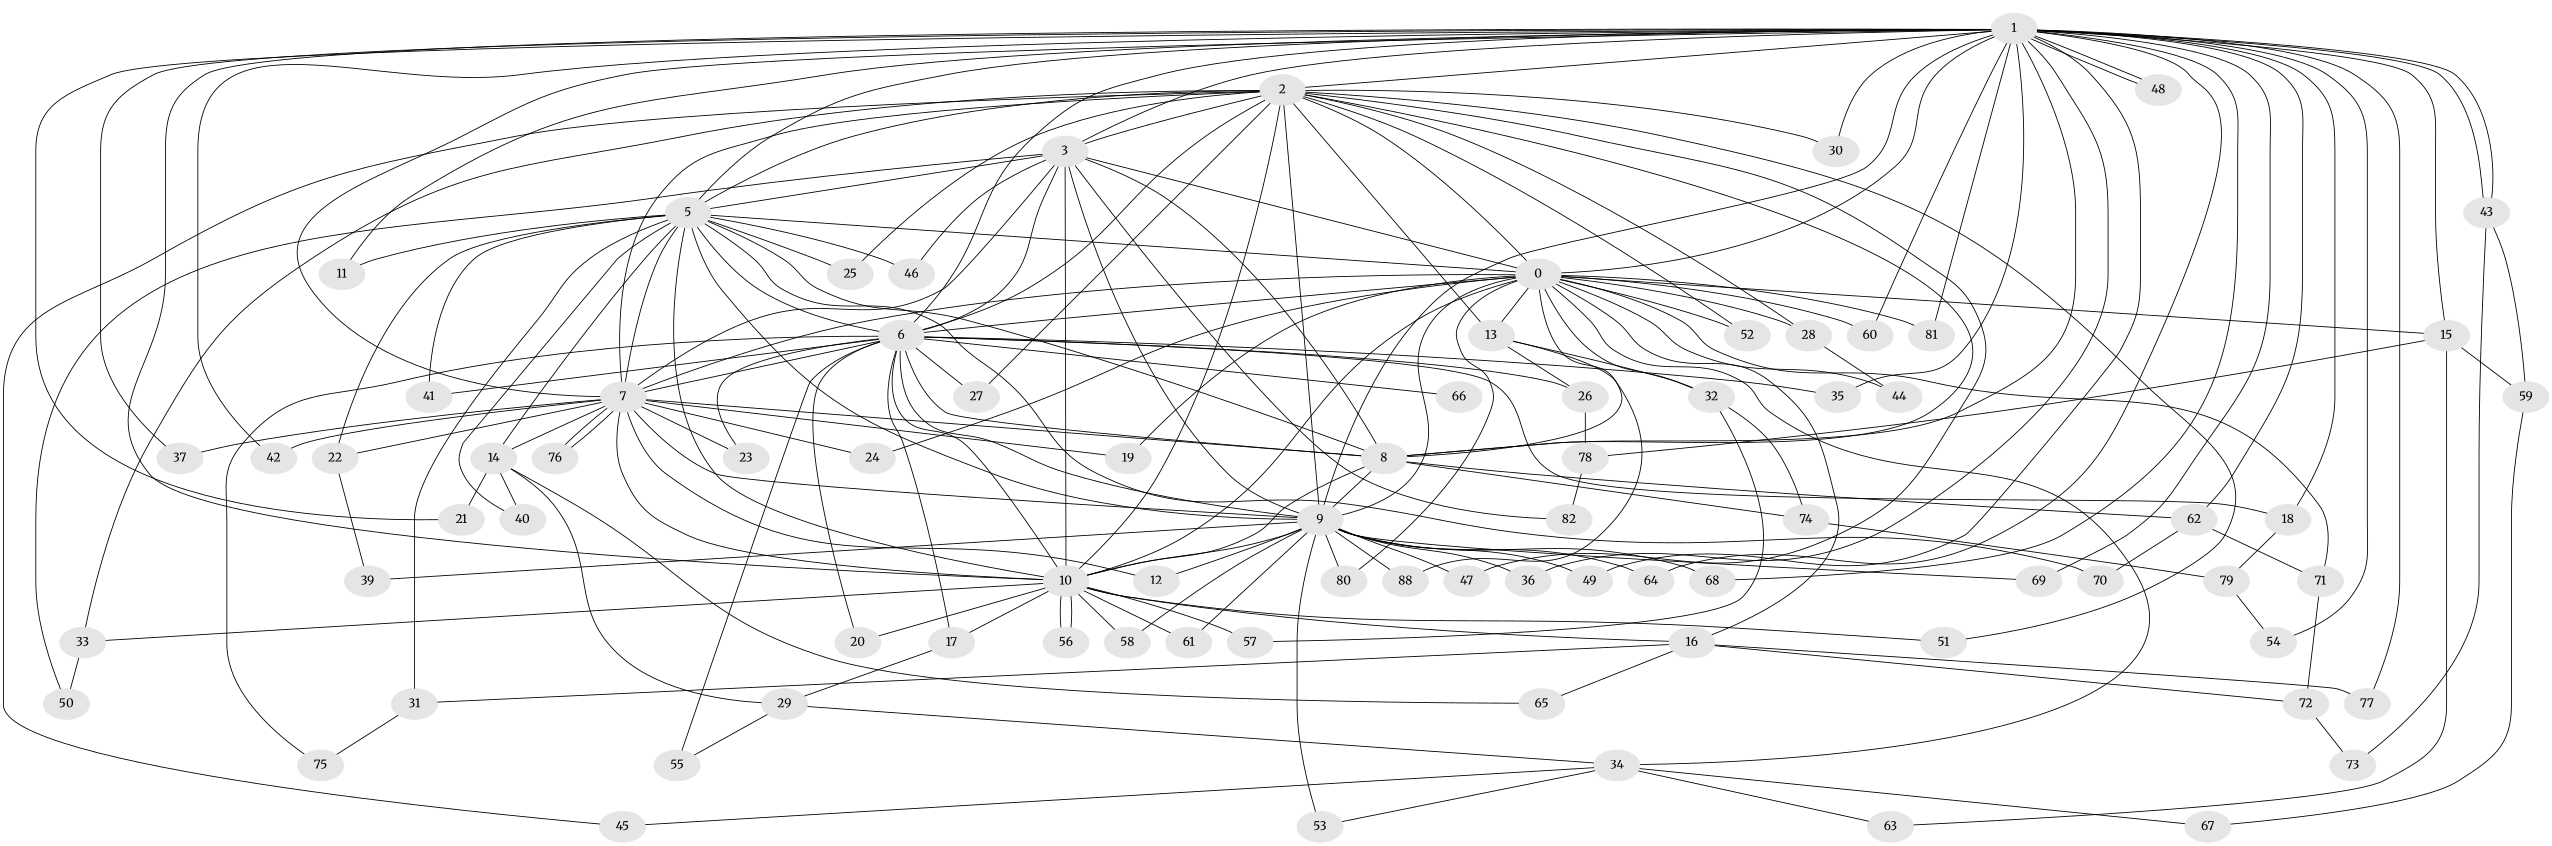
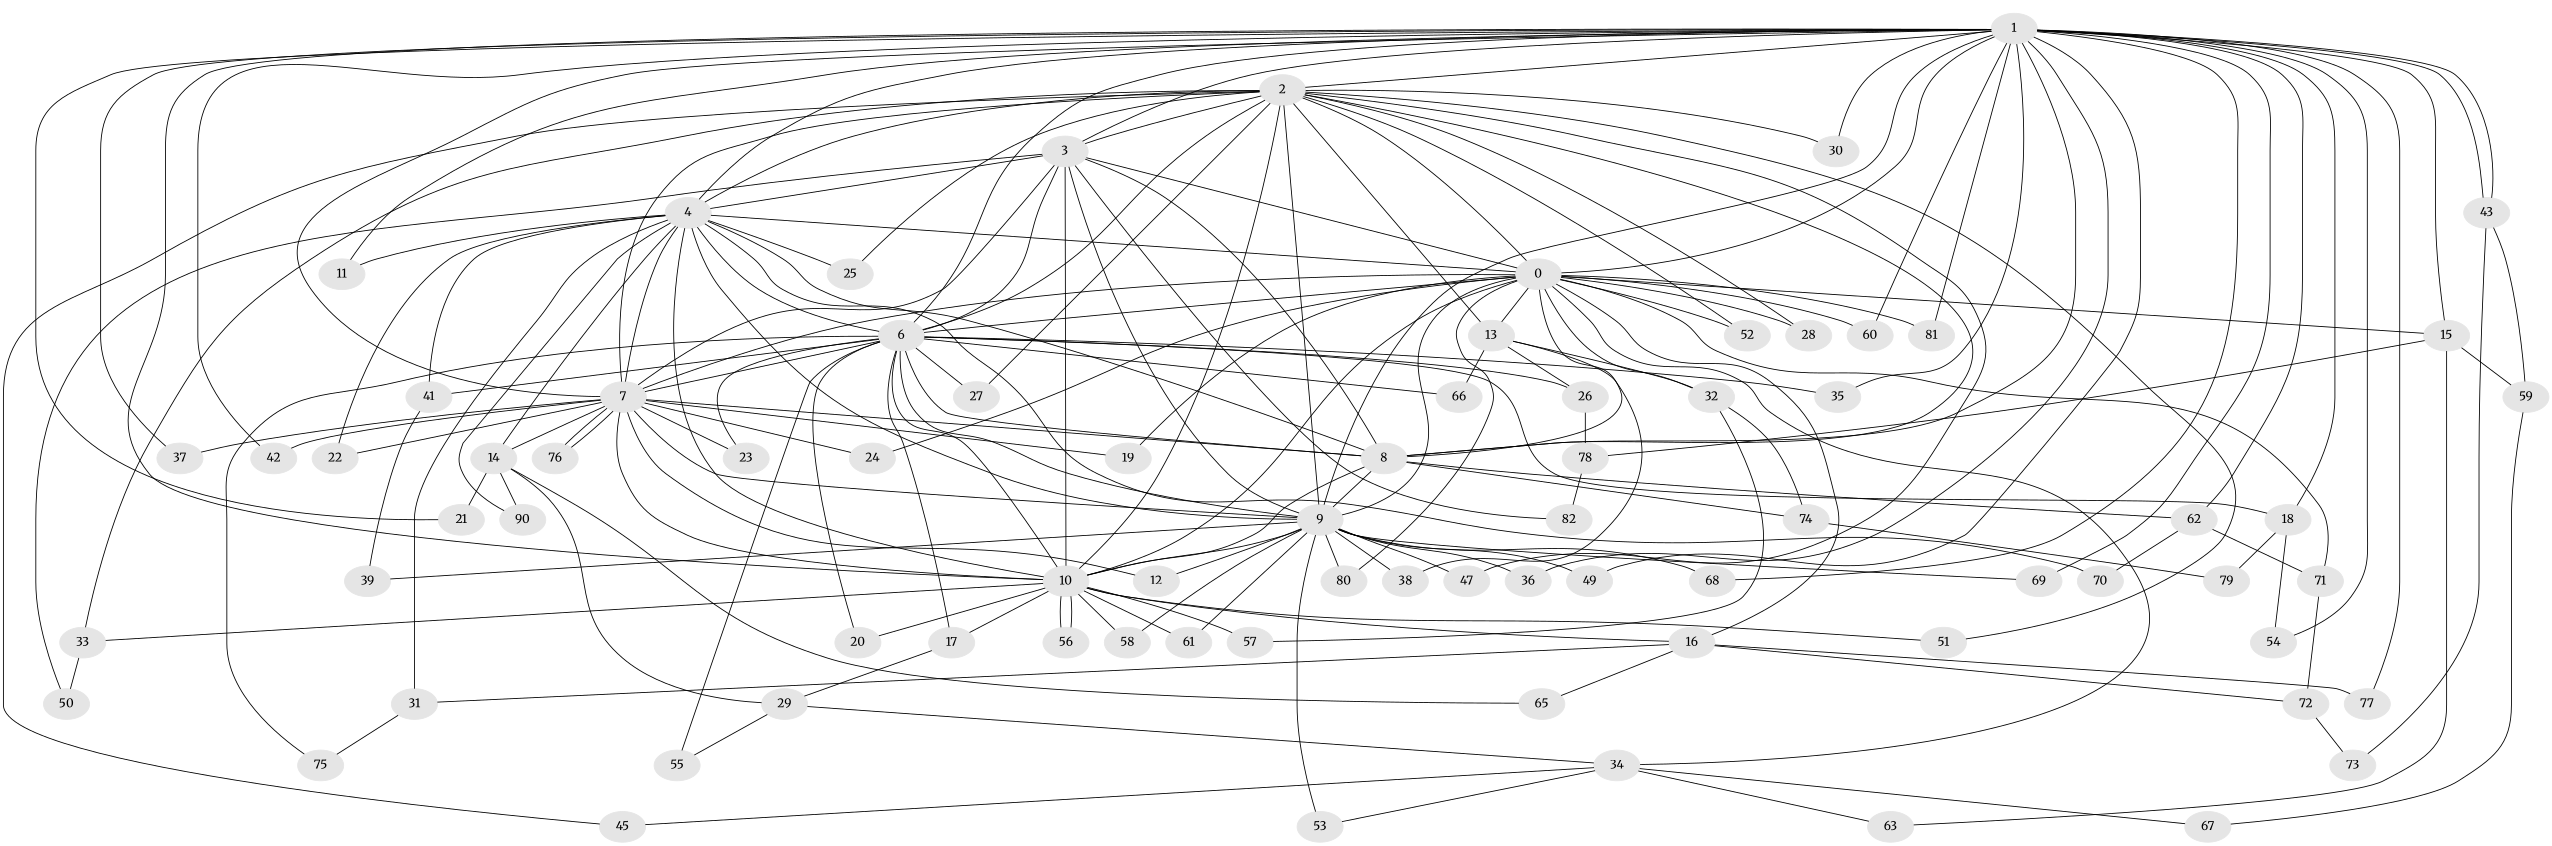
  graph {
    fontname=Merriweather
    node [color=gray90 fontname=Merriweather style=filled]
    edge [fontname=Merriweather]
    1
    2
    3
-   4 [label=5]
+   4
    n5 [label=0]
    6
    7
    8
    9
    10
    11
    15
    18
    21
    30
    35
    36
    37
    42
    43
-   48
    49
    54
    60
    62
-   64
    68
    69
    77
    81
    13
    25
    27
    28
    33
    45
    47
    51
    52
-   46
    50
    82
    14
    22
    31
-   40
+   40 [label=90]
    41
    70
    16
    19
    24
    32
    34
-   44
    71
    80
    17
    20
    23
    26
    55
    66
    75
    12
    76
    74
-   38 [label=88]
+   38
    39
    53
    58
    61
    56
    57
    59
    63
    78
    79
    73
    29
    65
    72
    67
    1 -- 2
    1 -- 3
    1 -- 4
    1 -- n5
    1 -- 6
    1 -- 7
    1 -- 8
    1 -- 9
    1 -- 10
    1 -- 11
    1 -- 15
    1 -- 18
    1 -- 21
    1 -- 30
    1 -- 35
    1 -- 36
    1 -- 37
    1 -- 42
    1 -- 43
    1 -- 43
-   1 -- 48
-   1 -- 48
    1 -- 49
    1 -- 54
    1 -- 60
    1 -- 62
-   1 -- 64
    1 -- 68
    1 -- 69
    1 -- 77
    1 -- 81
    2 -- 3
    2 -- 4
    2 -- n5
    2 -- 6
    2 -- 7
    2 -- 8
    2 -- 9
    2 -- 10
    2 -- 30
    2 -- 13
    2 -- 25
    2 -- 27
    2 -- 28
    2 -- 33
    2 -- 45
    2 -- 47
    2 -- 51
    2 -- 52
    3 -- 4
    3 -- n5
    3 -- 6
    3 -- 7
    3 -- 8
    3 -- 9
    3 -- 10
-   3 -- 46
    3 -- 50
    3 -- 82
    4 -- n5
    4 -- 6
    4 -- 7
    4 -- 8
    4 -- 9
    4 -- 10
    4 -- 11
    4 -- 25
-   4 -- 46
    4 -- 14
    4 -- 22
    4 -- 31
    4 -- 40
    4 -- 41
    4 -- 70
    n5 -- 6
    n5 -- 7
    n5 -- 8
    n5 -- 9
    n5 -- 10
    n5 -- 15
    n5 -- 60
    n5 -- 81
    n5 -- 13
    n5 -- 28
    n5 -- 52
    n5 -- 16
    n5 -- 19
    n5 -- 24
    n5 -- 32
    n5 -- 34
-   n5 -- 44
    n5 -- 71
    n5 -- 80
    6 -- 7
    6 -- 8
    6 -- 9
    6 -- 10
    6 -- 18
    6 -- 35
    6 -- 27
    6 -- 41
    6 -- 17
    6 -- 20
    6 -- 23
    6 -- 26
    6 -- 55
    6 -- 66
    6 -- 75
    7 -- 8
    7 -- 9
    7 -- 10
    7 -- 37
    7 -- 42
    7 -- 14
    7 -- 22
    7 -- 19
    7 -- 24
    7 -- 23
    7 -- 12
    7 -- 76
    7 -- 76
    8 -- 9
    8 -- 10
    8 -- 62
    8 -- 74
    9 -- 10
    9 -- 36
    9 -- 49
-   9 -- 64
    9 -- 68
    9 -- 69
    9 -- 47
    9 -- 80
    9 -- 12
    9 -- 38
    9 -- 39
    9 -- 53
    9 -- 58
    9 -- 61
    10 -- 33
    10 -- 51
    10 -- 16
    10 -- 17
    10 -- 20
    10 -- 58
    10 -- 61
    10 -- 56
    10 -- 56
    10 -- 57
    15 -- 59
    15 -- 63
    15 -- 78
-   79 -- 54
+   18 -- 54
    18 -- 79
    43 -- 59
    43 -- 73
    62 -- 70
    62 -- 71
    13 -- 32
    13 -- 26
+   13 -- 66
    13 -- 38
-   28 -- 44
    33 -- 50
    14 -- 21
    14 -- 40
    14 -- 29
    14 -- 65
-   22 -- 39
+   41 -- 39
    31 -- 75
    16 -- 77
    16 -- 31
    16 -- 65
    16 -- 72
    32 -- 74
    32 -- 57
    34 -- 45
    34 -- 53
    34 -- 63
    34 -- 67
    71 -- 72
    17 -- 29
    26 -- 78
    74 -- 79
    59 -- 67
    78 -- 82
    29 -- 34
    29 -- 55
    72 -- 73
  }
